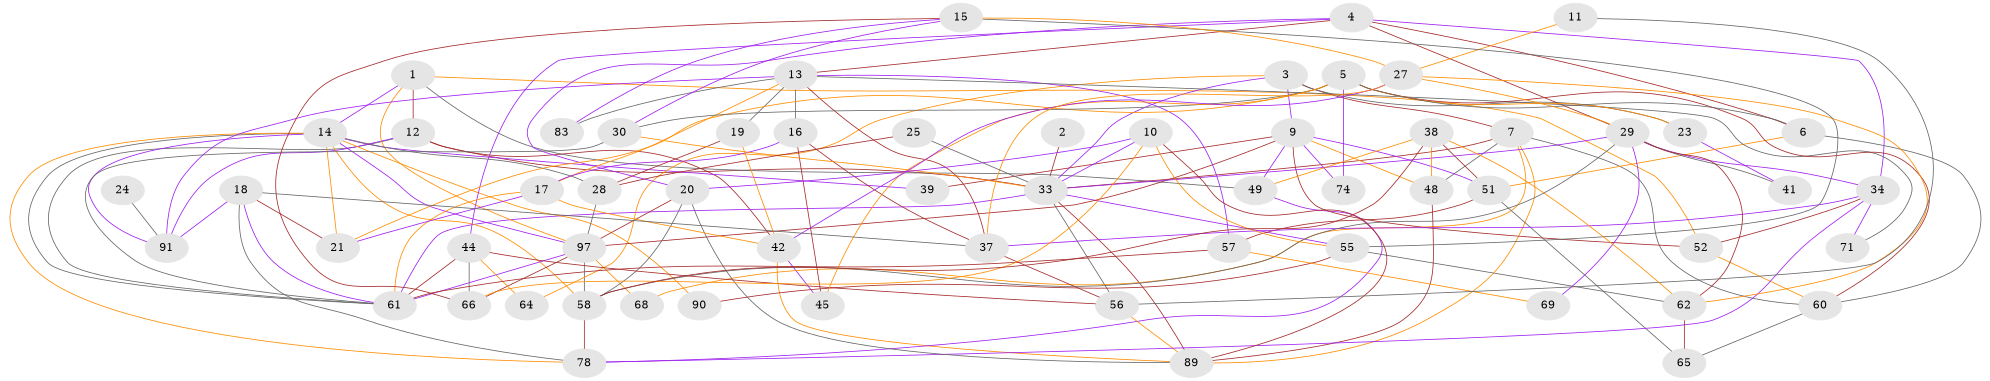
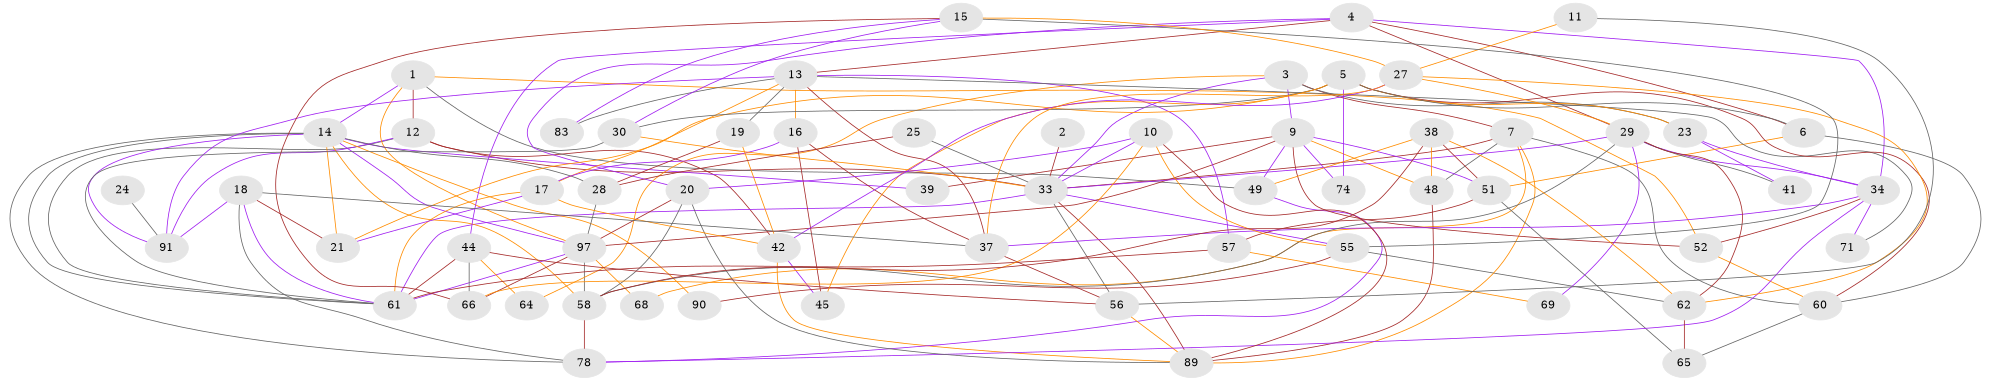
  graph {
    node [color=gray90 style=filled]
    edge [color=purple]
    12 [super="+46"]
    33 [super="+86"]
    42 [super="+67"]
    61 [super="+70"]
    91
    1
    14 [super="+35"]
    n8 [label=97 super="+75"]
    49
    52
    21
    39
    28
    58 [super="+79"]
    78 [super="+81"]
    90
    68
    66
    60 [super="+85"]
    n20 [label=89]
    55 [super="+77"]
    56 [super="+63"]
    2
    3 [super="+31"]
    7 [super="+26"]
    9 [super="+76"]
    23
    64
    48
    74
    51 [super="+89"]
    34 [super="+43"]
    41
    4 [super="+8"]
    6 [super="+36"]
    13 [super="+53"]
    20 [super="+32"]
    29 [super="+59"]
    44 [super="+72"]
    16
    17 [super="+54"]
    19
    37 [super="+88"]
    57
    71
    83
    62 [super="+73"]
    69
    5 [super="+82"]
    30
    45
    65
    10
    27 [super="+80"]
    11
    15 [super="+50"]
    18
    24
    25
    38 [super="+40"]
    12 -- 33 [color=brown]
    12 -- 42 [color=brown]
    12 -- 61 [color=gray40]
    12 -- 91
    33 -- 61
    33 -- n20 [color=brown]
    33 -- 55
    33 -- 56 [color=gray40]
    42 -- n20 [color=darkorange]
    42 -- 45
    1 -- 12 [color=brown]
    1 -- 14
    1 -- n8 [color=darkorange]
    1 -- 49 [color=gray40]
    1 -- 52 [color=darkorange]
    14 -- 61 [color=gray40]
    14 -- 91
    14 -- n8
    14 -- 21 [color=darkorange]
    14 -- 39
    14 -- 28 [color=gray40]
    14 -- 58 [color=darkorange]
-   14 -- 78 [color=darkorange]
+   14 -- 78 [color=gray40]
    14 -- 90 [color=darkorange]
    n8 -- 61
    n8 -- 58 [color=gray40]
    n8 -- 68 [color=darkorange]
    n8 -- 66 [color=brown]
    49 -- 78
    52 -- 60 [color=darkorange]
    28 -- n8 [color=gray40]
    58 -- 78 [color=brown]
    60 -- 65 [color=gray40]
    55 -- 90 [color=brown]
    55 -- 62 [color=gray40]
    56 -- n20 [color=darkorange]
    2 -- 33 [color=brown weight=2]
    3 -- 33
    3 -- 7 [color=brown]
    3 -- 9
    3 -- 23 [color=gray40]
    3 -- 64 [color=darkorange]
    7 -- 33 [color=brown]
    7 -- 68 [color=darkorange]
    7 -- 60 [color=gray40]
    7 -- n20 [color=darkorange]
    7 -- 48 [color=gray40]
    9 -- n8 [color=brown]
    9 -- 49
    9 -- 52 [color=brown]
    9 -- 39 [color=brown]
    9 -- 48 [color=darkorange]
    9 -- 74
    9 -- 51
+   23 -- 34
    23 -- 41
    48 -- n20 [color=brown]
    51 -- 57 [color=brown]
    51 -- 65 [color=gray40]
    34 -- 52 [color=brown]
    34 -- 78
    34 -- 37
    34 -- 71
    4 -- 34
    4 -- 6 [color=brown]
    4 -- 13 [color=brown]
    4 -- 20
    4 -- 29 [color=brown]
    4 -- 44
    6 -- 60 [color=gray40]
    6 -- 51 [color=darkorange]
    13 -- 91
-   13 -- 16 [color=gray40]
+   13 -- 16 [color=darkorange]
    13 -- 17 [color=darkorange]
    13 -- 19 [color=gray40]
    13 -- 37 [color=brown]
    13 -- 57
    13 -- 71 [color=gray40]
    13 -- 83 [color=gray40]
    20 -- n8 [color=brown]
    20 -- 58 [color=gray40]
    20 -- n20 [color=gray40]
    29 -- 33
    29 -- 58 [color=gray40]
    29 -- 34
    29 -- 41 [color=gray40]
    29 -- 62 [color=brown]
    29 -- 69
    44 -- 61 [color=brown]
    44 -- 66 [color=gray40]
    44 -- 56 [color=brown]
    44 -- 64 [color=darkorange]
    16 -- 17
    16 -- 37 [color=brown]
    16 -- 45 [color=brown]
    17 -- 42 [color=darkorange]
    17 -- 61 [color=darkorange]
    17 -- 21
    19 -- 42 [color=darkorange]
    19 -- 28 [color=brown]
    37 -- 56 [color=brown]
    57 -- 61 [color=brown]
    57 -- 69 [color=darkorange]
    62 -- 65 [color=brown]
    5 -- 21 [color=darkorange]
    5 -- 60 [color=brown]
    5 -- 23 [color=darkorange]
    5 -- 74
    5 -- 6 [color=gray40 weight=2]
    5 -- 30 [color=gray40]
    5 -- 45 [color=darkorange]
    30 -- 33 [color=darkorange]
    30 -- 61 [color=gray40]
    10 -- 33 [weight=2]
    10 -- 66 [color=darkorange]
    10 -- n20 [color=brown]
    10 -- 55 [color=darkorange]
    10 -- 20
    27 -- 42 [weight=2]
    27 -- 29 [color=darkorange]
    27 -- 37 [color=darkorange]
    27 -- 62 [color=darkorange]
    11 -- 56 [color=gray40]
    11 -- 27 [color=darkorange]
    15 -- 66 [color=brown]
    15 -- 55 [color=gray40]
    15 -- 83
    15 -- 30
    15 -- 27 [color=darkorange weight=2]
    18 -- 61
    18 -- 91
    18 -- 21 [color=brown]
    18 -- 78 [color=gray40]
    18 -- 37 [color=gray40]
    24 -- 91 [color=gray40]
    25 -- 33 [color=gray40]
    25 -- 28 [color=brown]
    38 -- 49 [color=darkorange]
    38 -- 58 [color=brown]
    38 -- 48 [color=darkorange]
    38 -- 51 [color=brown]
    38 -- 62 [color=darkorange]
  }
